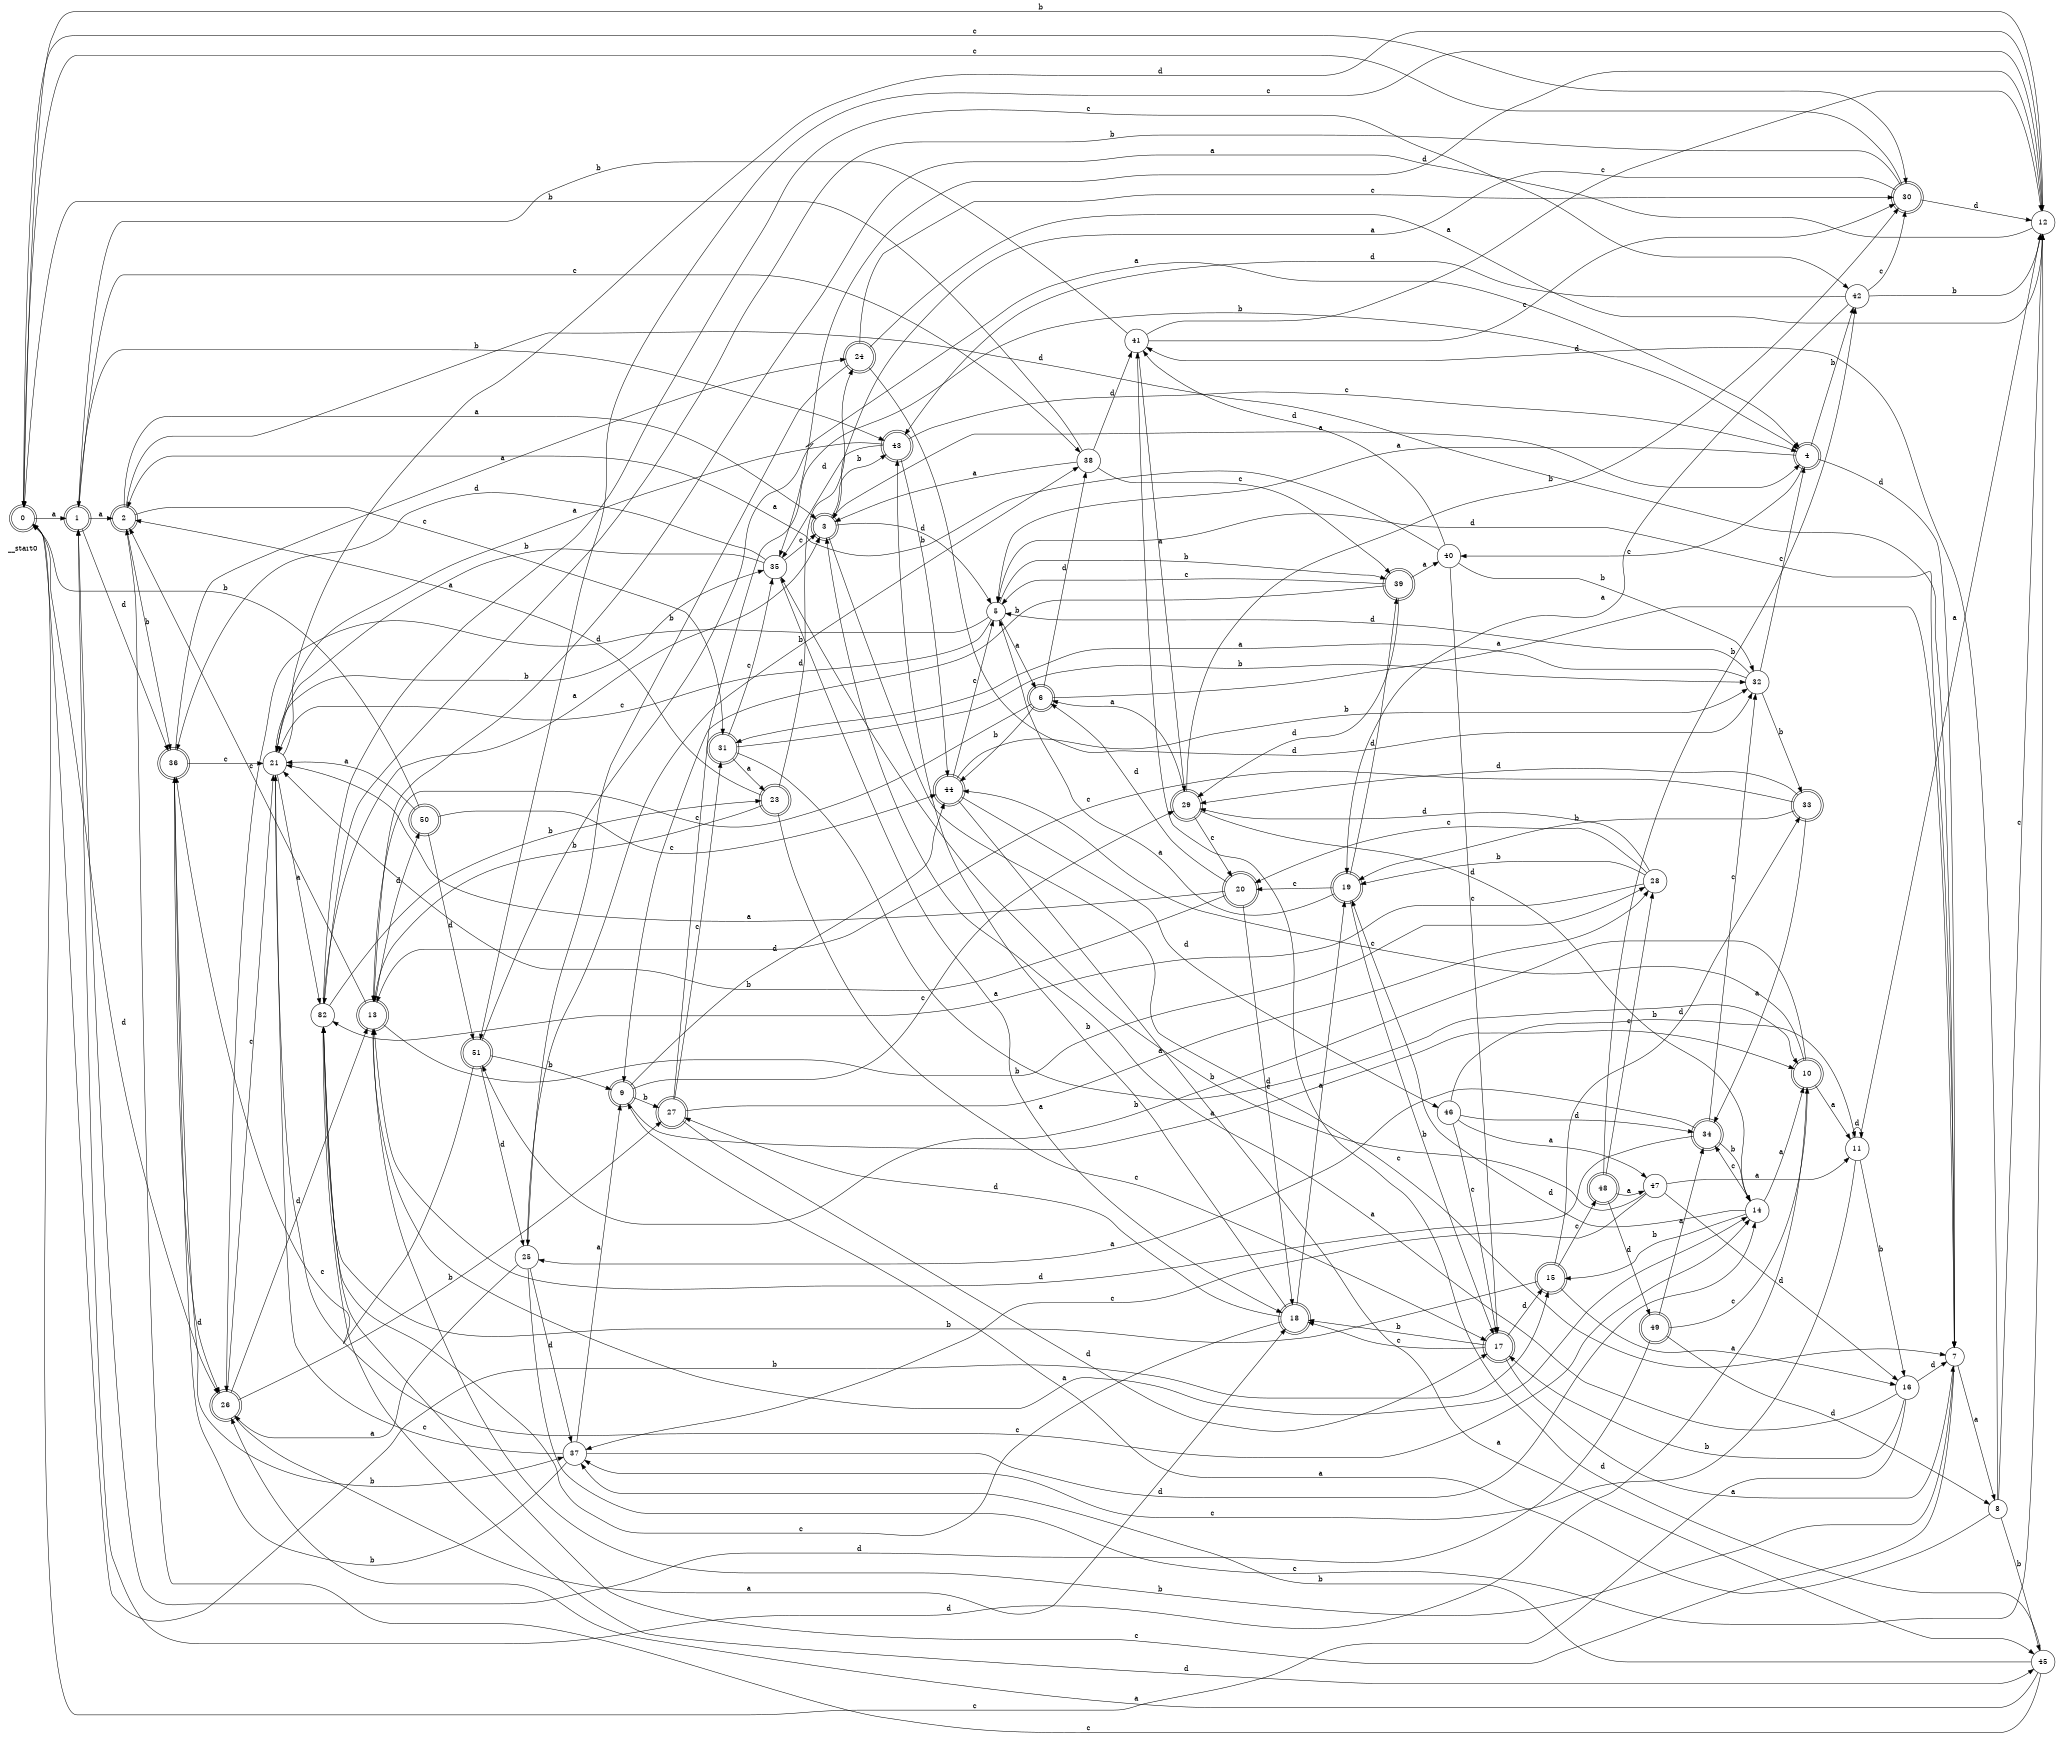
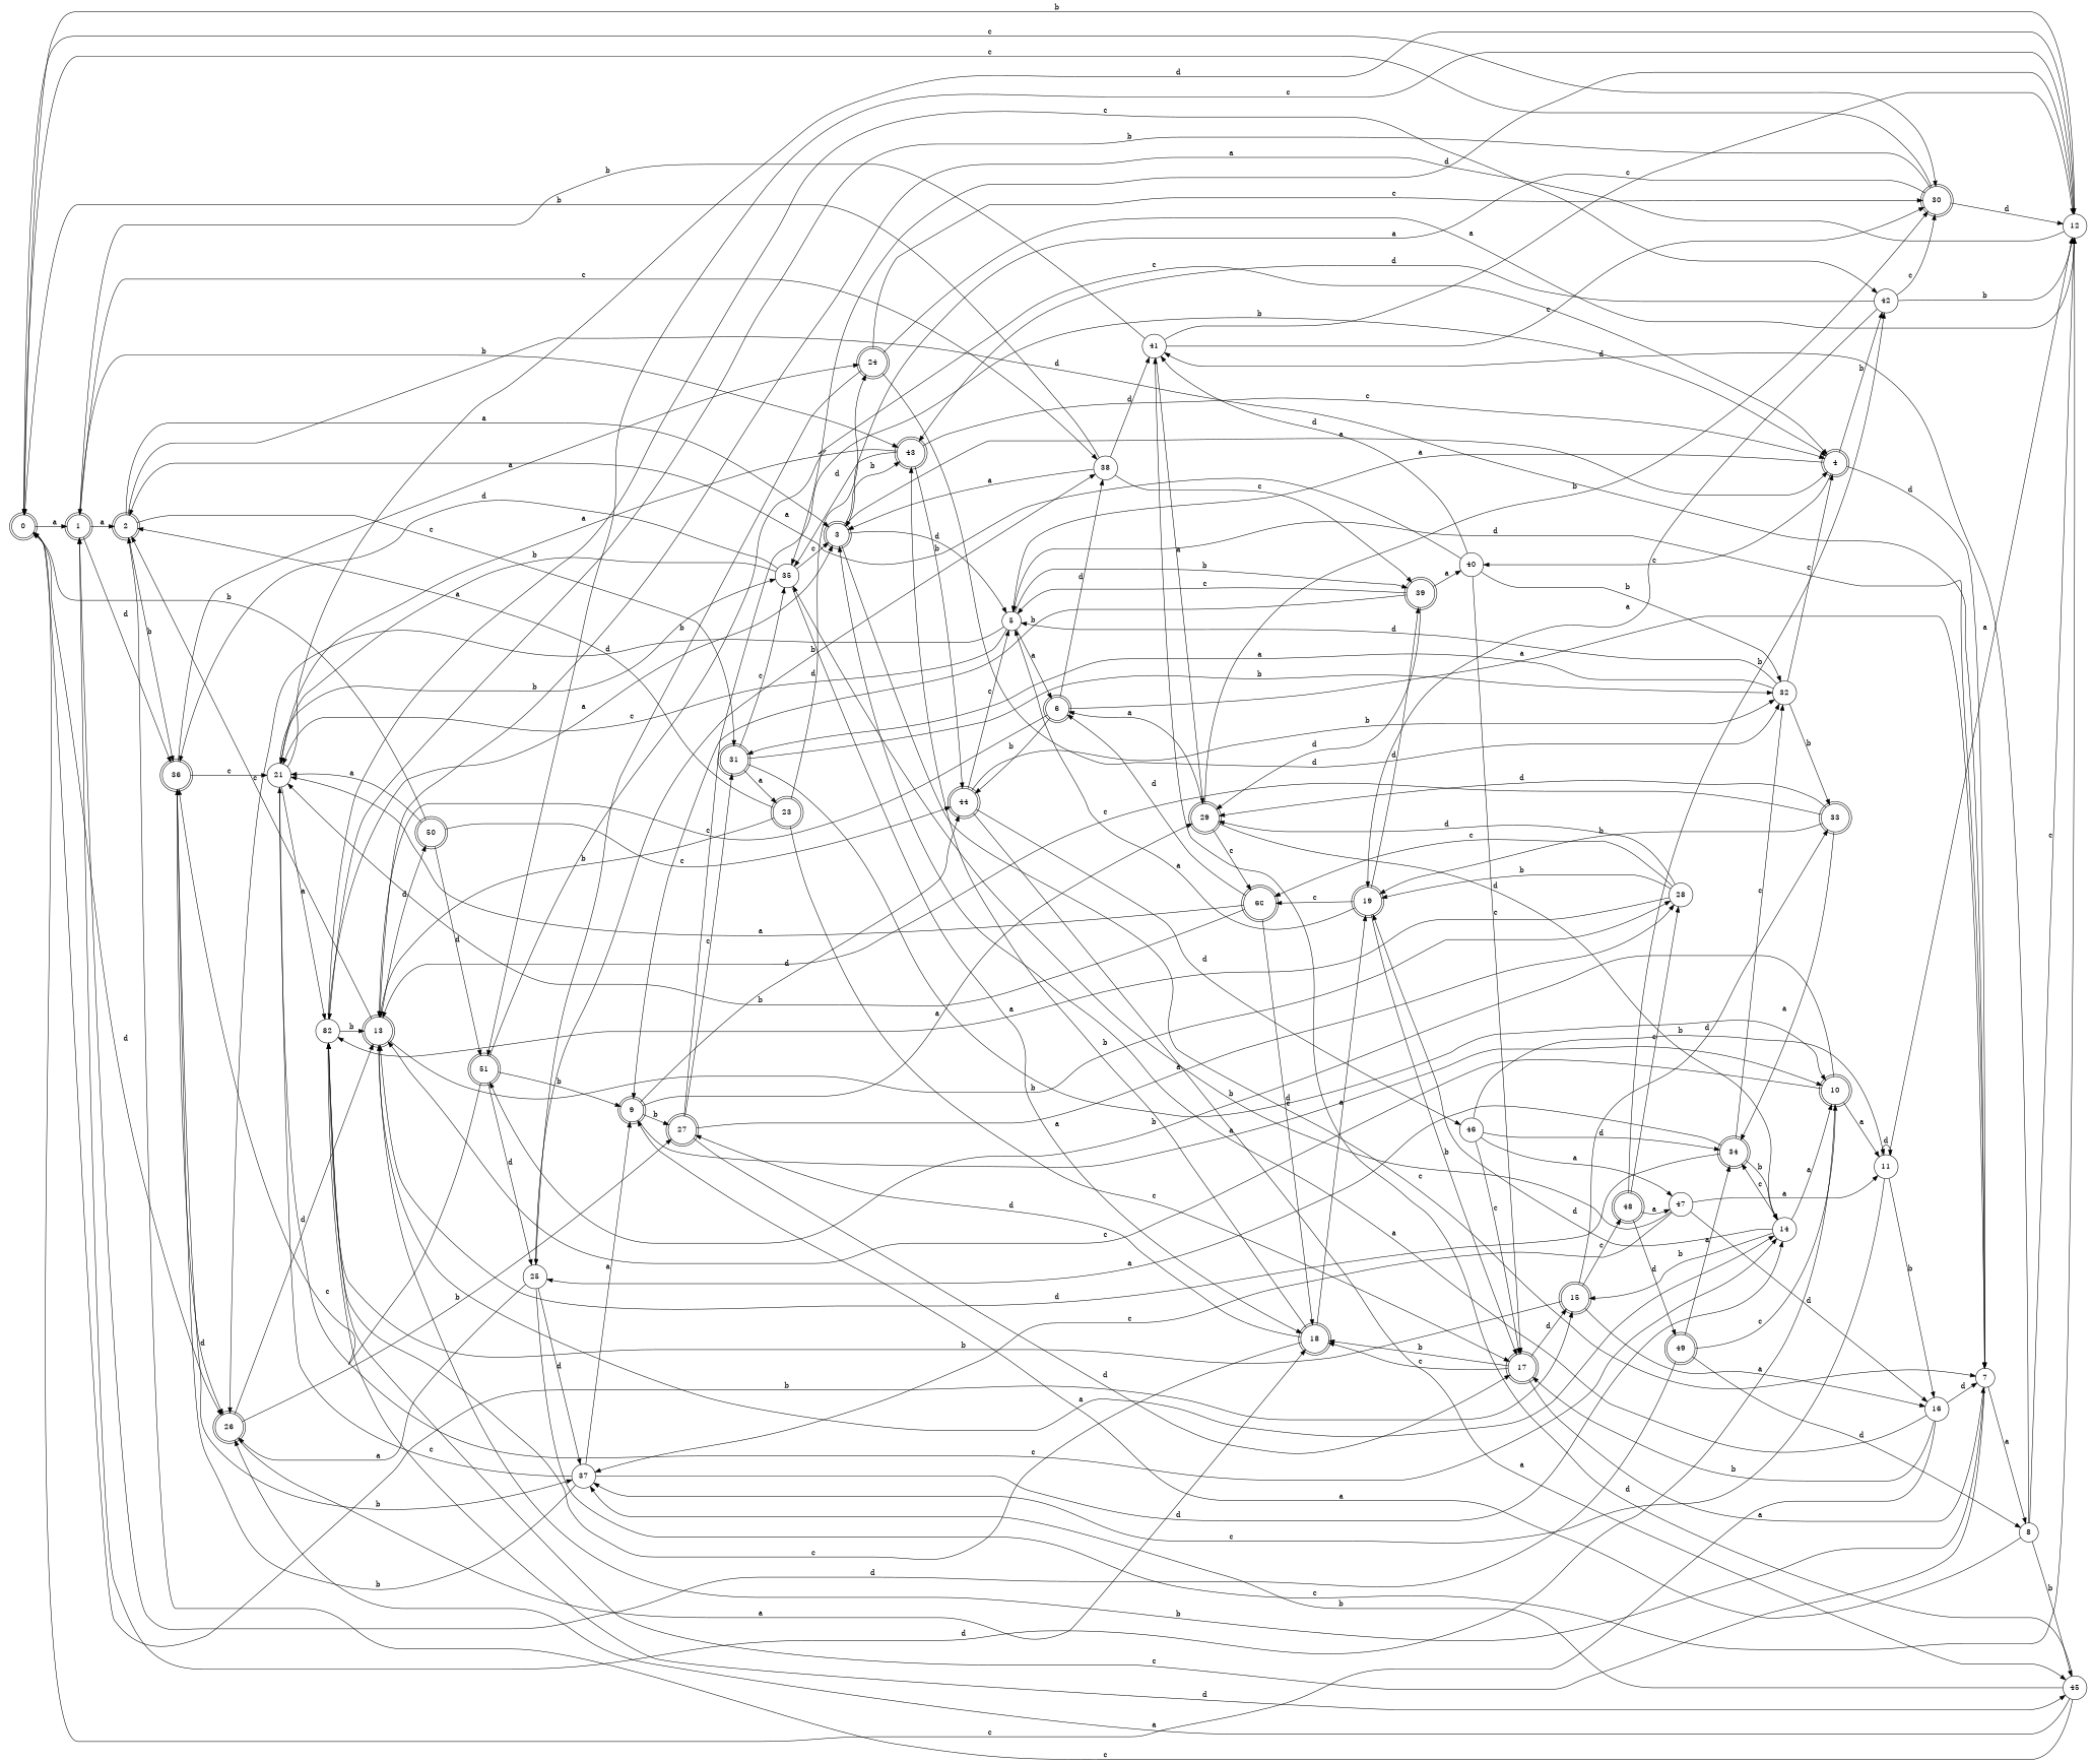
  digraph {
    fontname="DejaVu Serif"
    rankdir=LR
    node [fontname="DejaVu Serif" shape=doublecircle color=black fillcolor=white style="rounded,filled"]
    edge [fontname="DejaVu Serif"]
-   __start0 [shape=none color="" fillcolor="" style=""]
    n2 [label=0]
    n3 [label=1]
    n4 [label=15]
    n5 [label=26]
    n6 [label=30]
    n7 [label=2]
    n8 [label=36]
    n9 [label=38 shape=circle style=filled]
    n10 [label=43]
    n11 [label=82 shape=circle style=filled]
    n12 [label=16 shape=circle style=filled]
    n13 [label=33]
    n14 [label=48]
    n15 [label=21 shape=circle style=filled]
    n16 [label=13]
    n17 [label=27]
    n18 [label=18]
    n19 [label=3]
    n20 [label=12 shape=circle style=filled]
    n21 [label=7 shape=circle style=filled]
    n22 [label=31]
    n23 [label=37 shape=circle style=filled]
    n24 [label=24]
    n25 [label=39]
    n26 [label=41 shape=circle style=filled]
    n27 [label=4]
    n28 [label=44]
    n29 [label=35 shape=circle style=filled]
    n30 [label=5 shape=circle style=filled]
    n31 [label=8 shape=circle style=filled]
    n32 [label=10]
    n33 [label=23]
    n34 [label=32 shape=circle style=filled]
    n35 [label=40 shape=circle style=filled]
    n36 [label=42 shape=circle style=filled]
    n37 [label=6]
    n38 [label=17]
    n39 [label=19]
    n40 [label=14 shape=circle style=filled]
    n41 [label=9]
    n42 [label=29]
    n43 [label=28 shape=circle style=filled]
    n44 [label=50]
    n45 [label=45 shape=circle style=filled]
    n46 [label=46 shape=circle style=filled]
    n47 [label=51]
    n48 [label=11 shape=circle style=filled]
-   n49 [label=20]
+   n49 [label=60]
    n50 [label=25 shape=circle style=filled]
    n51 [label=34]
    n52 [label=47 shape=circle style=filled]
    n53 [label=49]
    n2 -> n3 [label=a]
    n2 -> n4 [label=b]
    n2 -> n5 [label=d]
    n2 -> n6 [label=c]
    n3 -> n7 [label=a]
    n3 -> n8 [label=d]
    n3 -> n9 [label=c]
    n3 -> n10 [label=b]
    n4 -> n11 [label=b]
    n4 -> n12 [label=a]
    n4 -> n13 [label=d]
    n4 -> n14 [label=c]
-   n5 -> n15 [label=c]
    n5 -> n16 [label=d]
    n5 -> n17 [label=b]
    n5 -> n18 [label=a]
    n6 -> n2 [label=c]
    n6 -> n11 [label=b]
    n6 -> n19 [label=a]
    n6 -> n20 [label=d]
    n7 -> n8 [label=b]
    n7 -> n19 [label=a]
    n7 -> n21 [label=d]
    n7 -> n22 [label=c]
    n8 -> n5 [label=d]
    n8 -> n15 [label=c]
    n8 -> n23 [label=b]
    n8 -> n24 [label=a]
    n9 -> n2 [label=b]
    n9 -> n19 [label=a]
    n9 -> n25 [label=c]
    n9 -> n26 [label=d]
    n10 -> n15 [label=a]
    n10 -> n27 [label=c]
    n10 -> n28 [label=b]
    n10 -> n29 [label=d]
    n11 -> n19 [label=a]
-   n11 -> n33 [label=b]
+   n11 -> n16 [label=b]
    n11 -> n36 [label=c]
    n11 -> n45 [label=d]
    n12 -> n2 [label=c]
    n12 -> n19 [label=a]
    n12 -> n21 [label=d]
    n12 -> n38 [label=b]
    n13 -> n16 [label=c]
    n13 -> n39 [label=b]
    n13 -> n42 [label=d]
    n13 -> n51 [label=a]
    n14 -> n36 [label=b]
    n14 -> n43 [label=c]
    n14 -> n52 [label=a]
    n14 -> n53 [label=d]
    n15 -> n11 [label=a]
    n15 -> n20 [label=d]
    n15 -> n29 [label=b]
    n15 -> n40 [label=c]
    n16 -> n7 [label=c]
    n16 -> n40 [label=a]
    n16 -> n43 [label=b]
    n16 -> n44 [label=d]
    n17 -> n22 [label=c]
    n17 -> n27 [label=b]
    n17 -> n38 [label=d]
    n17 -> n43 [label=a]
    n18 -> n10 [label=b]
    n18 -> n11 [label=c]
    n18 -> n17 [label=d]
    n18 -> n39 [label=a]
    n19 -> n10 [label=b]
    n19 -> n21 [label=c]
    n19 -> n27 [label=a]
    n19 -> n30 [label=d]
    n20 -> n2 [label=b]
    n20 -> n16 [label=a]
    n20 -> n29 [label=d]
    n20 -> n47 [label=c]
    n21 -> n11 [label=c]
    n21 -> n16 [label=b]
    n21 -> n30 [label=d]
    n21 -> n31 [label=a]
    n22 -> n29 [label=c]
    n22 -> n32 [label=d]
    n22 -> n33 [label=a]
    n22 -> n34 [label=b]
    n23 -> n8 [label=b]
    n23 -> n15 [label=c]
    n23 -> n40 [label=d]
    n23 -> n41 [label=a]
    n24 -> n6 [label=c]
    n24 -> n20 [label=a]
    n24 -> n34 [label=d]
    n24 -> n50 [label=b]
    n25 -> n30 [label=c]
    n25 -> n35 [label=a]
    n25 -> n41 [label=b]
    n25 -> n42 [label=d]
    n26 -> n3 [label=b]
    n26 -> n6 [label=c]
    n26 -> n20 [label=c]
    n26 -> n42 [label=a]
    n27 -> n21 [label=d]
    n27 -> n30 [label=a]
    n27 -> n35 [label=c]
    n27 -> n36 [label=b]
    n28 -> n30 [label=c]
    n28 -> n34 [label=b]
    n28 -> n45 [label=a]
    n28 -> n46 [label=d]
    n29 -> n8 [label=d]
    n29 -> n15 [label=b]
    n29 -> n18 [label=a]
    n29 -> n19 [label=c]
    n30 -> n5 [label=d]
    n30 -> n15 [label=c]
    n30 -> n25 [label=b]
    n30 -> n37 [label=a]
    n31 -> n20 [label=c]
    n31 -> n26 [label=d]
    n31 -> n41 [label=a]
    n31 -> n45 [label=b]
    n32 -> n3 [label=d]
-   n32 -> n28 [label=c]
+   n32 -> n16 [label=c]
    n32 -> n47 [label=b]
    n32 -> n48 [label=a]
    n33 -> n7 [label=a]
    n33 -> n16 [label=b]
    n33 -> n24 [label=d]
    n33 -> n38 [label=c]
    n34 -> n13 [label=b]
    n34 -> n22 [label=a]
    n34 -> n27 [label=c]
    n34 -> n30 [label=d]
    n35 -> n7 [label=a]
    n35 -> n26 [label=d]
    n35 -> n34 [label=b]
    n35 -> n38 [label=c]
    n36 -> n6 [label=c]
    n36 -> n10 [label=d]
    n36 -> n20 [label=b]
    n36 -> n39 [label=a]
    n37 -> n9 [label=d]
    n37 -> n16 [label=c]
    n37 -> n21 [label=a]
    n37 -> n28 [label=b]
    n38 -> n4 [label=d]
    n38 -> n18 [label=b]
    n38 -> n18 [label=c]
    n38 -> n21 [label=a]
    n39 -> n25 [label=d]
    n39 -> n30 [label=a]
    n39 -> n38 [label=b]
    n39 -> n49 [label=c]
    n40 -> n4 [label=b]
    n40 -> n32 [label=a]
    n40 -> n39 [label=d]
    n40 -> n51 [label=c]
    n41 -> n17 [label=b]
    n41 -> n28 [label=d]
    n41 -> n32 [label=a]
-   n41 -> n42 [label=c]
+   n41 -> n42 [label=a]
    n42 -> n6 [label=b]
    n42 -> n37 [label=a]
    n42 -> n40 [label=d]
    n42 -> n49 [label=c]
    n43 -> n11 [label=a]
    n43 -> n39 [label=b]
    n43 -> n42 [label=d]
    n43 -> n49 [label=c]
    n44 -> n2 [label=b]
    n44 -> n15 [label=a]
    n44 -> n28 [label=c]
    n44 -> n47 [label=d]
    n45 -> n5 [label=a]
    n45 -> n7 [label=c]
    n45 -> n23 [label=b]
    n45 -> n26 [label=d]
    n46 -> n38 [label=c]
    n46 -> n48 [label=b]
    n46 -> n51 [label=d]
    n46 -> n52 [label=a]
    n47 -> n8 [label=c]
-   n47 -> n27 [label=a]
+   n47 -> n27 [label=c]
    n47 -> n41 [label=b]
    n47 -> n50 [label=d]
    n48 -> n12 [label=b]
    n48 -> n20 [label=a]
    n48 -> n23 [label=c]
    n48 -> n48 [label=d]
    n49 -> n15 [label=a]
    n49 -> n15 [label=b]
    n49 -> n18 [label=c]
    n49 -> n37 [label=d]
    n50 -> n5 [label=a]
    n50 -> n9 [label=b]
    n50 -> n20 [label=c]
    n50 -> n23 [label=d]
    n51 -> n16 [label=d]
    n51 -> n34 [label=c]
    n51 -> n40 [label=b]
    n51 -> n50 [label=a]
    n52 -> n12 [label=d]
    n52 -> n23 [label=c]
    n52 -> n29 [label=b]
    n52 -> n48 [label=a]
    n53 -> n3 [label=d]
    n53 -> n31 [label=d]
    n53 -> n32 [label=c]
    n53 -> n51 [label=a]
  }
